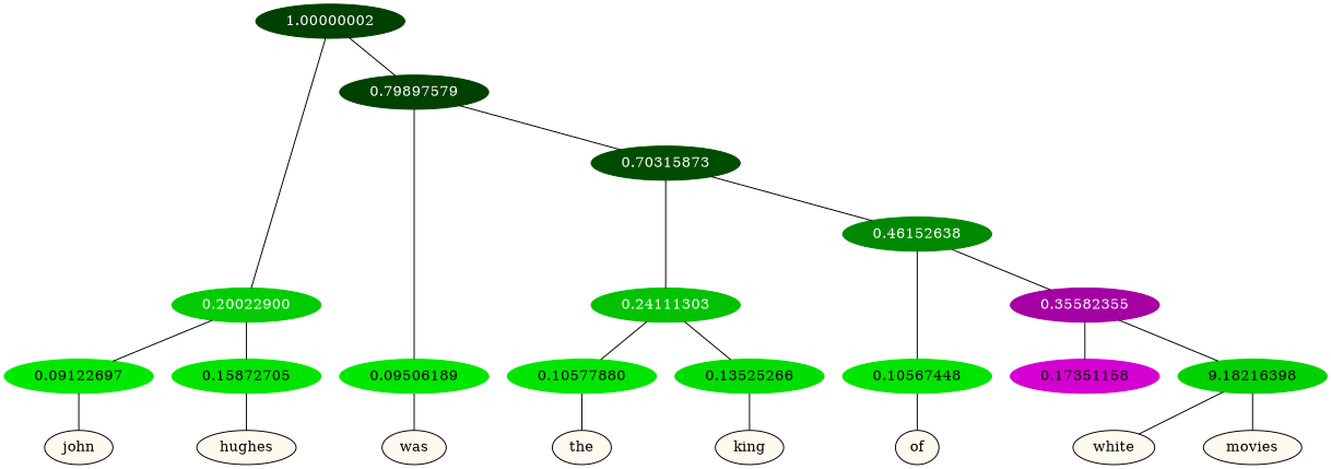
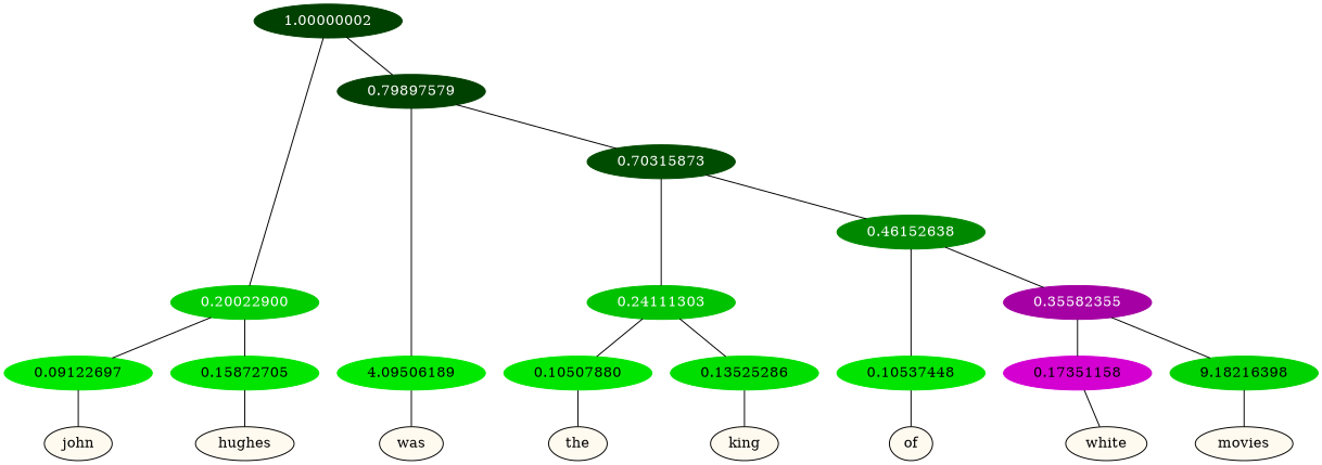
  graph {
    node [color=black format=png nodesep=0.001 ordering=out overlap_scaling=0.01 ranksep=0.001 style=filled]
    n1 [fillcolor=floralwhite height=0.15 label=john style="filled,solid" width=0.15]
    n2 [fillcolor=floralwhite height=0.15 label=hughes style="filled,solid" width=0.15]
    n3 [fillcolor=floralwhite height=0.15 label=was style="filled,solid" width=0.15]
    n4 [fillcolor=floralwhite height=0.15 label=the style="filled,solid" width=0.15]
    n5 [fillcolor=floralwhite height=0.15 label=king style="filled,solid" width=0.15]
    n6 [fillcolor=floralwhite height=0.15 label=of style="filled,solid" width=0.15]
    n7 [fillcolor=floralwhite height=0.15 label=white style="filled,solid" width=0.15]
    n8 [fillcolor=floralwhite height=0.15 label=movies style="filled,solid" width=0.15]
    n9 [color="0.334 1.000 0.909" fontcolor=black height=0.15 label=0.09122697 width=0.15]
    n10 [color="0.334 1.000 0.891" fontcolor=black height=0.15 label=0.15872705 width=0.15]
-   n11 [color="0.334 1.000 0.905" fontcolor=black height=0.15 label=0.09506189 width=0.15]
-   n12 [color="0.334 1.000 0.895" fontcolor=black height=0.15 label=0.10577880 width=0.15]
-   n13 [color="0.334 1.000 0.865" fontcolor=black height=0.15 label=0.13525266 width=0.15]
-   n14 [color="0.334 1.000 0.894" fontcolor=black height=0.15 label=0.10567448 width=0.15]
+   n11 [color="0.334 1.000 0.905" fontcolor=black height=0.15 label=4.09506189 width=0.15]
+   n12 [color="0.334 1.000 0.895" fontcolor=black height=0.15 label=0.10507880 width=0.15]
+   n13 [color="0.334 1.000 0.865" fontcolor=black height=0.15 label=0.13525286 width=0.15]
+   n14 [color="0.334 1.000 0.894" fontcolor=black height=0.15 label=0.10537448 width=0.15]
    n15 [color="0.835 1.000 0.826" fontcolor=black height=0.15 label=0.17351158 width=0.15]
    n16 [color="0.334 1.000 0.818" fontcolor=black height=0.15 label=9.18216398 width=0.15]
    n17 [color="0.334 1.000 0.250" fontcolor=grey99 height=0.15 label=1.00000002 width=0.15]
    n18 [color="0.334 1.000 0.800" fontcolor=grey99 height=0.15 label=0.20022900 width=0.15]
    n19 [color="0.334 1.000 0.250" fontcolor=grey99 height=0.15 label=0.79897579 width=0.15]
    n20 [color="0.334 1.000 0.297" fontcolor=grey99 height=0.15 label=0.70315873 width=0.15]
    n21 [color="0.334 1.000 0.759" fontcolor=grey99 height=0.15 label=0.24111303 width=0.15]
    n22 [color="0.334 1.000 0.538" fontcolor=grey99 height=0.15 label=0.46152638 width=0.15]
    n23 [color="0.835 1.000 0.644" fontcolor=grey99 height=0.15 label=0.35582355 width=0.15]
    subgraph sub_1 {
      rank=same
      n1
      n2
      n3
      n4
      n5
      n6
      n7
      n8
    }
    subgraph sub_2 {
      rank=same
      n9
      n10
      n11
      n12
      n13
      n14
      n15
      n16
    }
    n9 -- n1
    n10 -- n2
    n11 -- n3
    n12 -- n4
    n13 -- n5
    n14 -- n6
-   n16 -- n7
+   n15 -- n7
    n16 -- n8
    n17 -- n18
    n17 -- n19
    n18 -- n9
    n18 -- n10
    n19 -- n11
    n19 -- n20
    n20 -- n21
    n20 -- n22
    n21 -- n12
    n21 -- n13
    n22 -- n14
    n22 -- n23
    n23 -- n15
    n23 -- n16
  }
